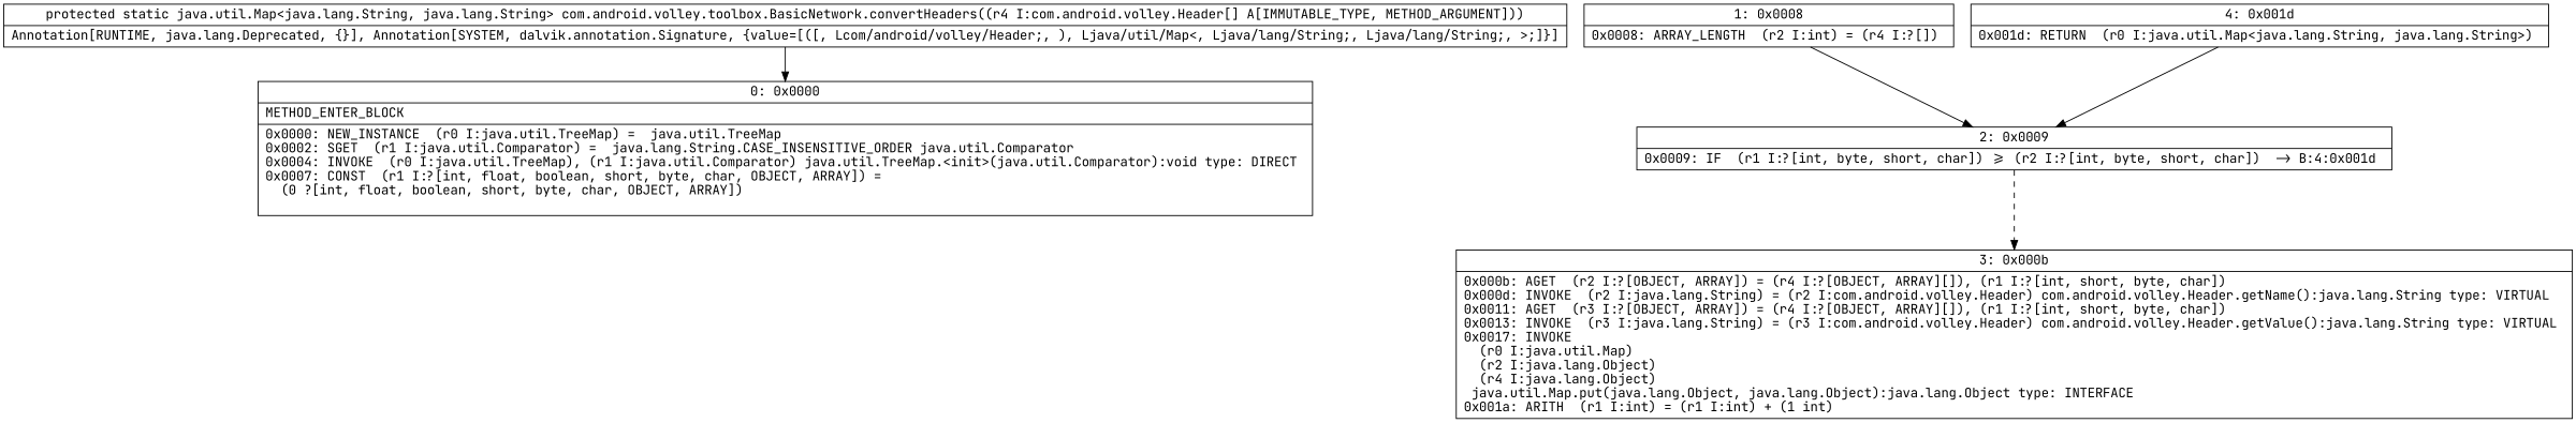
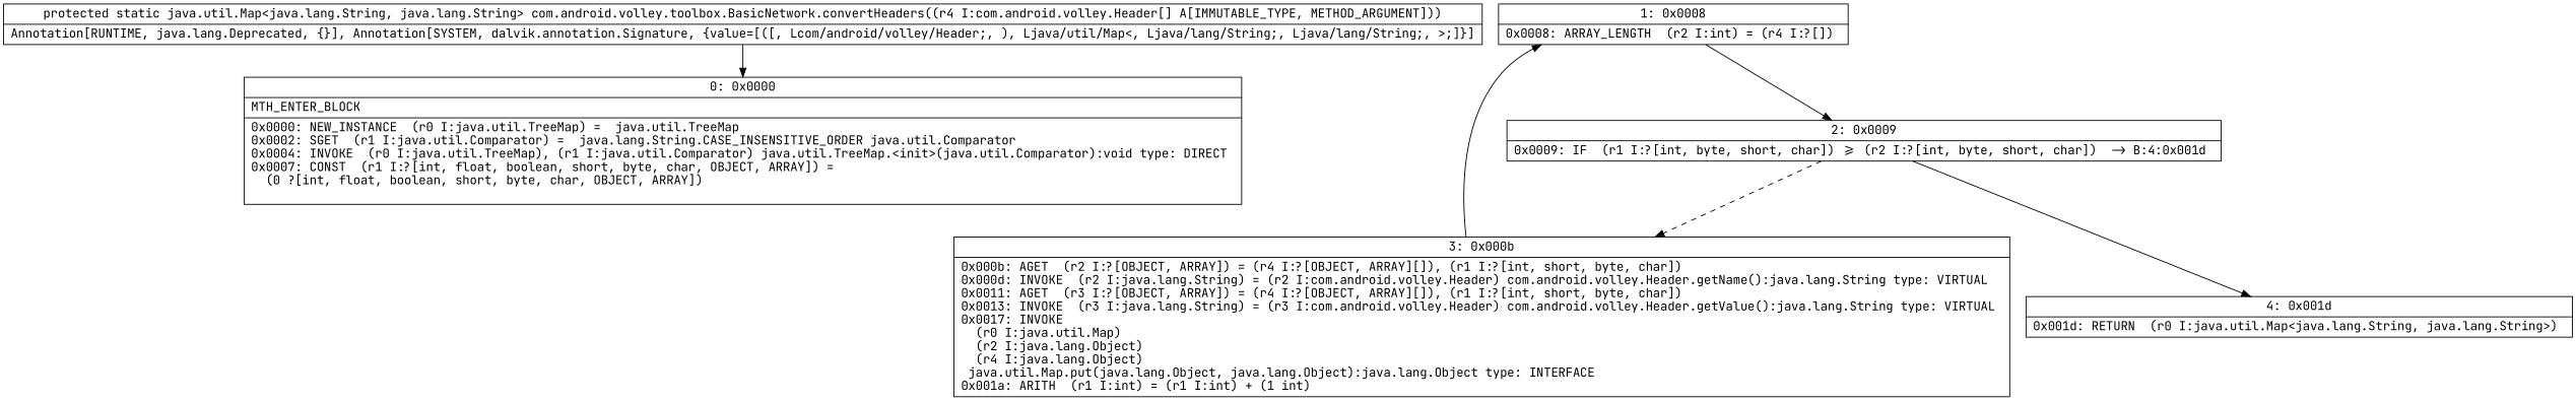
  digraph {
    fontname="JetBrains Mono"
    node [fontname="JetBrains Mono" shape=record]
    edge [fontname="JetBrains Mono"]
-   n1 [label="{0\:\ 0x0000|METHOD_ENTER_BLOCK\l|0x0000: NEW_INSTANCE  (r0 I:java.util.TreeMap) =  java.util.TreeMap \l0x0002: SGET  (r1 I:java.util.Comparator) =  java.lang.String.CASE_INSENSITIVE_ORDER java.util.Comparator \l0x0004: INVOKE  (r0 I:java.util.TreeMap), (r1 I:java.util.Comparator) java.util.TreeMap.\<init\>(java.util.Comparator):void type: DIRECT \l0x0007: CONST  (r1 I:?[int, float, boolean, short, byte, char, OBJECT, ARRAY]) = \l  (0 ?[int, float, boolean, short, byte, char, OBJECT, ARRAY])\l \l}"]
+   n1 [label="{0\:\ 0x0000|MTH_ENTER_BLOCK\l|0x0000: NEW_INSTANCE  (r0 I:java.util.TreeMap) =  java.util.TreeMap \l0x0002: SGET  (r1 I:java.util.Comparator) =  java.lang.String.CASE_INSENSITIVE_ORDER java.util.Comparator \l0x0004: INVOKE  (r0 I:java.util.TreeMap), (r1 I:java.util.Comparator) java.util.TreeMap.\<init\>(java.util.Comparator):void type: DIRECT \l0x0007: CONST  (r1 I:?[int, float, boolean, short, byte, char, OBJECT, ARRAY]) = \l  (0 ?[int, float, boolean, short, byte, char, OBJECT, ARRAY])\l \l}"]
    n2 [label="{1\:\ 0x0008|0x0008: ARRAY_LENGTH  (r2 I:int) = (r4 I:?[]) \l}"]
    n3 [label="{2\:\ 0x0009|0x0009: IF  (r1 I:?[int, byte, short, char]) \>= (r2 I:?[int, byte, short, char])  \-\> B:4:0x001d \l}"]
    n4 [label="{3\:\ 0x000b|0x000b: AGET  (r2 I:?[OBJECT, ARRAY]) = (r4 I:?[OBJECT, ARRAY][]), (r1 I:?[int, short, byte, char]) \l0x000d: INVOKE  (r2 I:java.lang.String) = (r2 I:com.android.volley.Header) com.android.volley.Header.getName():java.lang.String type: VIRTUAL \l0x0011: AGET  (r3 I:?[OBJECT, ARRAY]) = (r4 I:?[OBJECT, ARRAY][]), (r1 I:?[int, short, byte, char]) \l0x0013: INVOKE  (r3 I:java.lang.String) = (r3 I:com.android.volley.Header) com.android.volley.Header.getValue():java.lang.String type: VIRTUAL \l0x0017: INVOKE  \l  (r0 I:java.util.Map)\l  (r2 I:java.lang.Object)\l  (r4 I:java.lang.Object)\l java.util.Map.put(java.lang.Object, java.lang.Object):java.lang.Object type: INTERFACE \l0x001a: ARITH  (r1 I:int) = (r1 I:int) + (1 int) \l}"]
    n5 [label="{4\:\ 0x001d|0x001d: RETURN  (r0 I:java.util.Map\<java.lang.String, java.lang.String\>) \l}"]
    n6 [label="{protected static java.util.Map\<java.lang.String, java.lang.String\> com.android.volley.toolbox.BasicNetwork.convertHeaders((r4 I:com.android.volley.Header[] A[IMMUTABLE_TYPE, METHOD_ARGUMENT]))  | Annotation[RUNTIME, java.lang.Deprecated, \{\}], Annotation[SYSTEM, dalvik.annotation.Signature, \{value=[([, Lcom\/android\/volley\/Header;, ), Ljava\/util\/Map\<, Ljava\/lang\/String;, Ljava\/lang\/String;, \>;]\}]\l}"]
    n2 -> n3
    n3 -> n4 [style=dashed]
-   n5 -> n3
+   n3 -> n5
+   n4 -> n2
    n6 -> n1
  }
